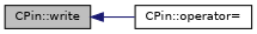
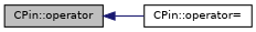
  digraph {
    rankdir=LR
    node [color=black fontname=Helvetica fontsize=10 shape=record style=filled]
-   n1 [fillcolor=grey75 fontcolor=black height=0.2 label="CPin::write" width=0.4]
+   n1 [fillcolor=grey75 fontcolor=black height=0.2 label="CPin::operator" width=0.4]
    n2 [fillcolor=white height=0.2 label="CPin::operator=" width=0.4]
    n1 -> n2 [color=midnightblue dir=back fontname=Helvetica fontsize=10 labelfontname=Helvetica labelfontsize=10 style=solid]
  }
